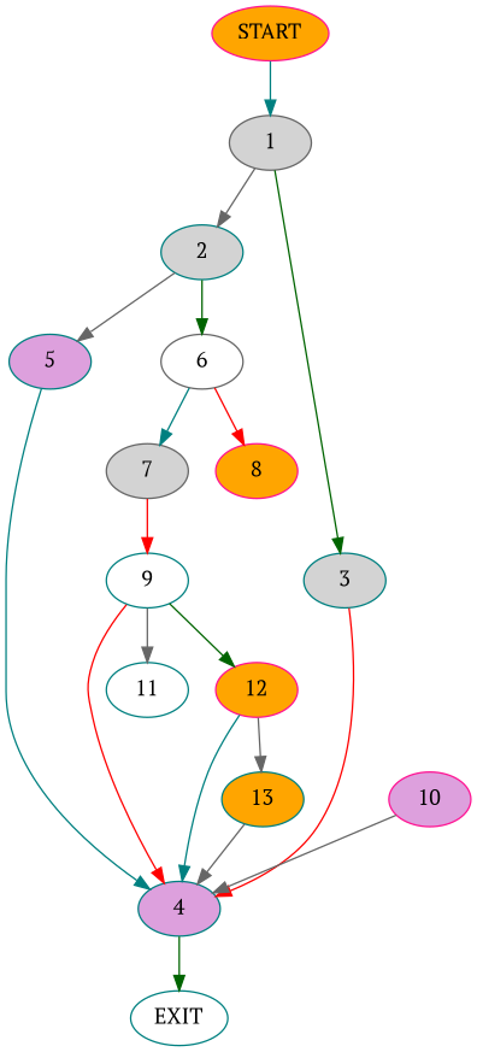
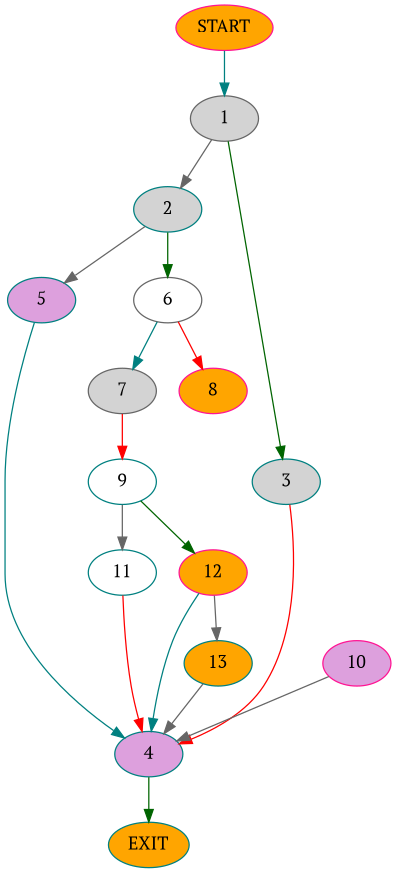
  digraph {
    fontname="PT Serif"
    node [color=teal fillcolor=orange fontname="PT Serif" style=filled]
    edge [color=gray40 fontname="PT Serif"]
    n1 [color=deeppink label=START]
    1 [color=gray40 fillcolor=lightgrey]
    2 [fillcolor=lightgrey]
    3 [fillcolor=lightgrey]
-   n5 [fillcolor=white label=EXIT]
+   n5 [label=EXIT]
    5 [fillcolor=plum]
    6 [color=gray40 fillcolor=white]
    4 [fillcolor=plum]
    7 [color=gray40 fillcolor=lightgrey]
    8 [color=deeppink]
    9 [fillcolor=white]
    11 [fillcolor=white]
    12 [color=deeppink]
    10 [color=deeppink fillcolor=plum]
    13
    n1 -> 1 [color=teal]
    1 -> 2
    1 -> 3 [color=darkgreen]
    2 -> 5
    2 -> 6 [color=darkgreen]
    3 -> 4 [color=red]
    5 -> 4 [color=teal]
    6 -> 7 [color=teal]
    6 -> 8 [color=red]
    4 -> n5 [color=darkgreen]
    7 -> 9 [color=red]
    9 -> 11
    9 -> 12 [color=darkgreen]
-   9 -> 4 [color=red]
+   11 -> 4 [color=red]
    12 -> 4 [color=teal]
    12 -> 13
    10 -> 4
    13 -> 4
  }
